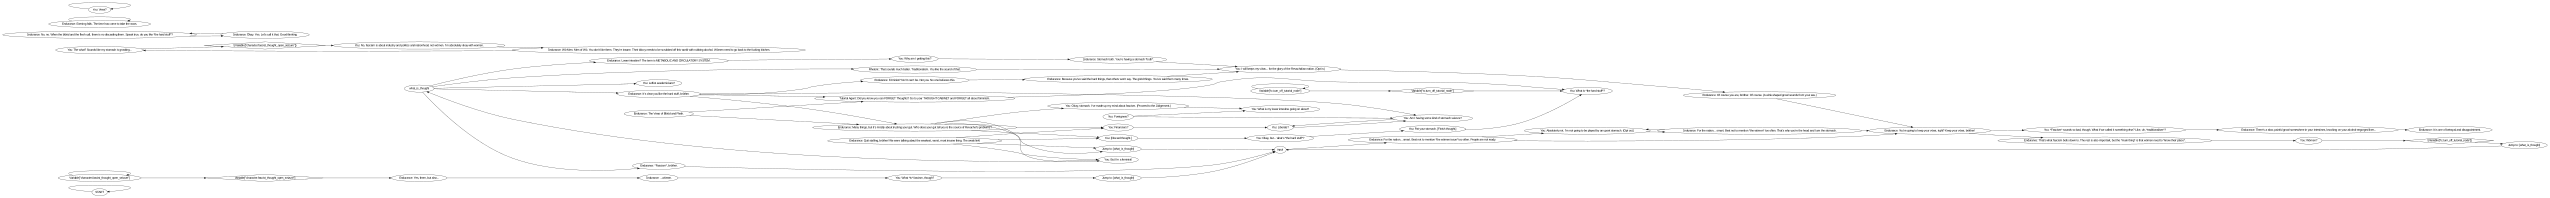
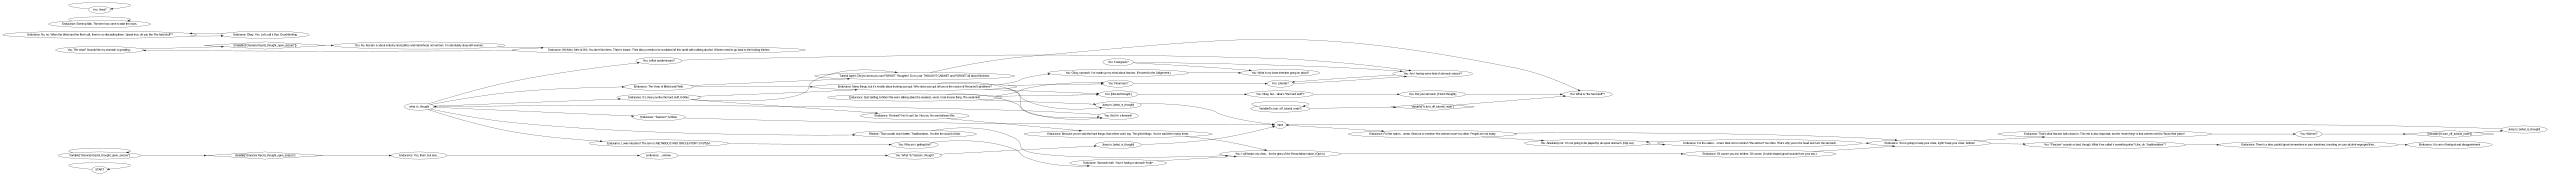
  digraph {
    fontname="Liberation Sans"
    rankdir=LR
    node [fontname="Liberation Sans"]
    edge [fontname="Liberation Sans"]
    n1 [label=START]
    n2 [label=input]
    n3 [label="Endurance: For the nation... smart. Best not to mention *the wömen issue* too often. People are not ready."]
    n4 [label="You: Absolutely not. I'm not going to be played by an upset stomach. (Opt out.)"]
    n5 [label="Endurance: You're going to keep your vöws, right? Keep your vöws, bröther!"]
    n6 [label=what_is_thought]
    n7 [label="Endurance: Lower intestine? The term is METABOLIC AND CIRCULATORY SYSTEM."]
    n8 [label="Endurance: It's clear you like the hard stuff, bröther."]
    n9 [label="You: Leftist academicians?"]
    n10 [label="Rhetoric: That sounds much better. Traditionalism. You like the sound of that."]
    n11 [label="Endurance: *Fascism*, bröther."]
    n12 [label="Endurance: The Vows of Blööd and Flesh."]
    n13 [label="You: Why am I getting this?"]
    n14 [label="Endurance: Föminist? No! It can't be. Not you. No one believes this."]
    n15 [label="Endurance: Many things, but it's möstly about trusting your gut. Who does your gut tell you is the source of Revachol's problems?"]
    n16 [label="Tutorial Agent: Did you know you can FORGET Thoughts? Go to your THOUGHT CABINET and FORGET all about föminism."]
    n17 [label="You: Am I having some kind of stomach seizure?"]
    n18 [label="You: I will keeps my vöws... for the glory of the Revacholian nation. (Opt in.)"]
    n19 [label="Endurance: Because you've said the hard things, that others won't say. The gööd things. You've said them many times."]
    n20 [label="You: The what? Sounds like my stomach is growling..."]
    n21 [label="!(Variable[\"character.fascist_thought_open_seizure\"])" shape=diamond]
    n22 [label="You: No, fascism is about industry and politics and nationhood, not wömen. I'm absolutely okay with women."]
    n23 [label="Endurance: That's what fascism boils down to. The rest is also important, but the *main thing* is that wömen need to *know their place*."]
    n24 [label="You: Wömen?"]
    n25 [label="!(Variable[\"tc.turn_off_tutorial_node\"])" shape=diamond]
    n26 [label="Endurance: Of course you are, bröther. Of course. (A wink-shaped growl sounds from your ass.)"]
    n27 [label="Jump to: [what_is_thought]"]
    n28 [label="You: [Discard thought.]"]
    n29 [label="You: But I'm a feminist!"]
    n30 [label="Jump to: [what_is_thought]"]
    n31 [label="You: Okay, stomach. I've made up my mind about fascism. (Proceed to the Jüdgement.)"]
    n32 [label="You: Financiers?"]
    n33 [label="You: Okay, but... what's *the hard stuff*?"]
    n34 [label="You: What is my lower intestine going on about?"]
    n35 [label="You: Liberals?"]
    n36 [label="You: Pat your stomach. [Finish thought.]"]
    n37 [label="You: Foreigners?"]
    n38 [label="Endurance: Stomach truth. You're having a stomach *truth*."]
    n39 [label="You: *Fascism* sounds so bad, though. What if we called it something else? Like, uh, *traditionalism*?"]
    n40 [label="Endurance: There's a slow, painful growl somewhere in your intestines, knocking on your alcohol-engorged liver..."]
    n41 [label="Endurance: It is one of betrayal and disappointment."]
    n42 [label="Endurance: For the nation... smart. Best not to mention *the wömen* too often. That's why you're the head and I am the stomach."]
    n43 [label="Endurance: Wö-Men. Men of Wö. You don't like them. They're insane. Their idiocy needs to be scrubbed off this world with rubbing alcohol. Wömen need to go back to the fucking kitchen."]
    n44 [label="You: What is *the hard stuff*?"]
    n45 [label="Endurance: No, no. When the blööd and the flesh call, there is no discarding them. Speak true, do you like *the hard stuff*?"]
    n46 [label="Endurance: Ökay. Yes. Let's call it that. Good thinking."]
    n47 [label="You: What *is* fascism, though?"]
    n48 [label="Jump to: [what_is_thought]"]
    n49 [label="Endurance: Yes, them, but also..."]
    n50 [label="Endurance: ...wömen."]
    n51 [label="Variable[\"tc.turn_off_tutorial_node\"]"]
    n52 [label="Variable[\"tc.turn_off_tutorial_node\"]" shape=diamond]
    n53 [label="Variable[\"character.fascist_thought_open_seizure\"]"]
    n54 [label="Variable[\"character.fascist_thought_open_seizure\"]" shape=diamond]
    n55 [label="Endurance: Evening falls. The time has come to take the vows."]
    n56 [label="You: Vows?"]
    n57 [label="Endurance: Quit stalling, bröther! We were talking about the weakest, worst, most insane thing. The weak link!"]
    n1 -> n1
    n2 -> n3
    n3 -> n4
    n3 -> n5
    n4 -> n42
    n5 -> n23
    n5 -> n39
    n6 -> n7
    n6 -> n8
    n6 -> n9
    n6 -> n10
    n6 -> n11
+   n6 -> n12
    n7 -> n13
    n8 -> n14
    n8 -> n15
    n8 -> n16
-   n8 -> n17
+   n9 -> n17
    n10 -> n18
    n11 -> n2
    n12 -> n15
    n12 -> n16
    n13 -> n38
    n14 -> n19
    n15 -> n28
    n15 -> n29
    n15 -> n30
    n15 -> n31
    n15 -> n32
    n16 -> n44
    n17 -> n35
    n18 -> n26
    n19 -> n18
    n20 -> n21
    n21 -> n22
    n22 -> n43
    n23 -> n24
    n24 -> n25
    n25 -> n48
    n26 -> n5
    n27 -> n2
    n28 -> n33
    n29 -> n6
    n30 -> n2
    n31 -> n34
    n32 -> n35
    n33 -> n36
    n35 -> n17
    n36 -> n44
    n37 -> n17
    n37 -> n34
    n38 -> n18
    n39 -> n40
    n40 -> n41
    n42 -> n4
    n42 -> n5
    n43 -> n20
    n45 -> n46
    n46 -> n45
    n47 -> n27
    n48 -> n2
    n49 -> n50
    n50 -> n47
    n51 -> n51
    n51 -> n52
    n52 -> n44
    n53 -> n53
    n53 -> n54
    n54 -> n49
    n55 -> n55
    n56 -> n56
    n57 -> n28
    n57 -> n29
    n57 -> n30
    n57 -> n32
  }
